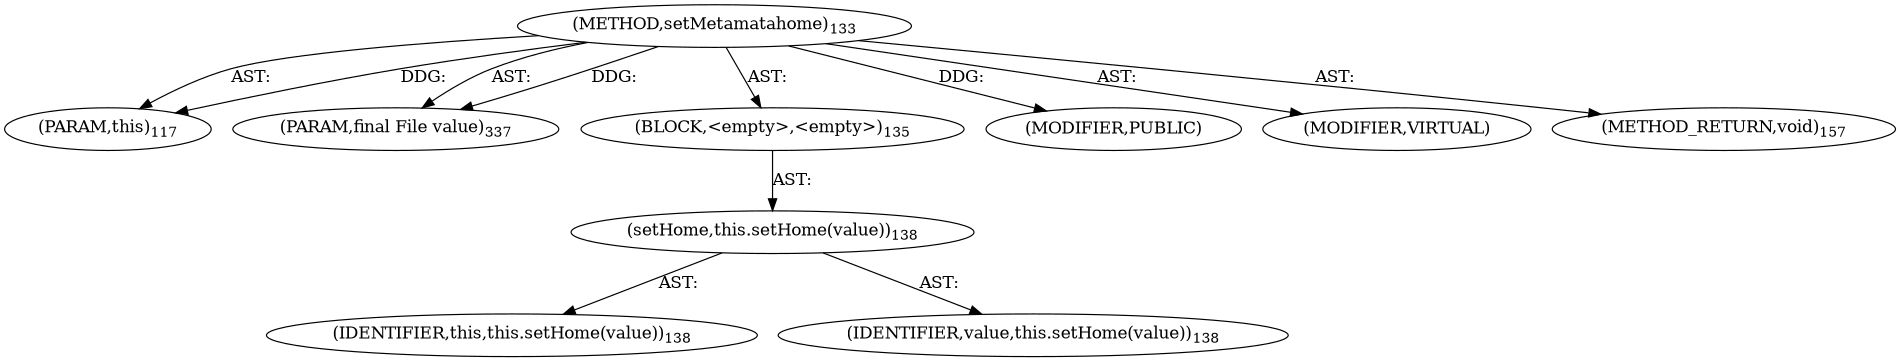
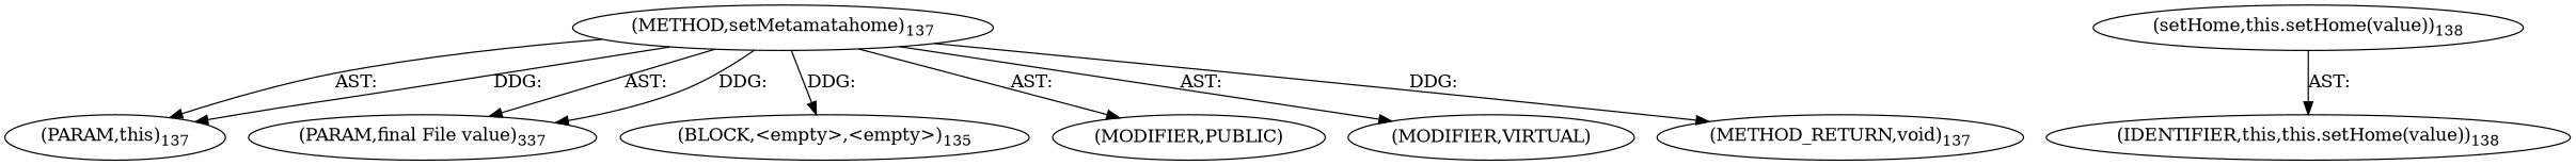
  digraph {
-   n1 [label=<(METHOD,setMetamatahome)<SUB>133</SUB>>]
-   n2 [label=<(PARAM,this)<SUB>117</SUB>>]
+   n1 [label=<(METHOD,setMetamatahome)<SUB>137</SUB>>]
+   n2 [label=<(PARAM,this)<SUB>137</SUB>>]
    n3 [label=<(PARAM,final File value)<SUB>337</SUB>>]
    n4 [label=<(BLOCK,&lt;empty&gt;,&lt;empty&gt;)<SUB>135</SUB>>]
    n5 [label=<(MODIFIER,PUBLIC)>]
    n6 [label=<(MODIFIER,VIRTUAL)>]
-   n7 [label=<(METHOD_RETURN,void)<SUB>157</SUB>>]
+   n7 [label=<(METHOD_RETURN,void)<SUB>137</SUB>>]
    n8 [label=<(setHome,this.setHome(value))<SUB>138</SUB>>]
    n9 [label=<(IDENTIFIER,this,this.setHome(value))<SUB>138</SUB>>]
-   n10 [label=<(IDENTIFIER,value,this.setHome(value))<SUB>138</SUB>>]
    n1 -> n2 [label="AST: "]
    n1 -> n2 [label="DDG: "]
    n1 -> n3 [label="AST: "]
    n1 -> n3 [label="DDG: "]
-   n1 -> n4 [label="AST: "]
-   n1 -> n5 [label="DDG: "]
+   n1 -> n4 [label="DDG: "]
+   n1 -> n5 [label="AST: "]
    n1 -> n6 [label="AST: "]
-   n1 -> n7 [label="AST: "]
-   n4 -> n8 [label="AST: "]
+   n1 -> n7 [label="DDG: "]
    n8 -> n9 [label="AST: "]
-   n8 -> n10 [label="AST: "]
  }
